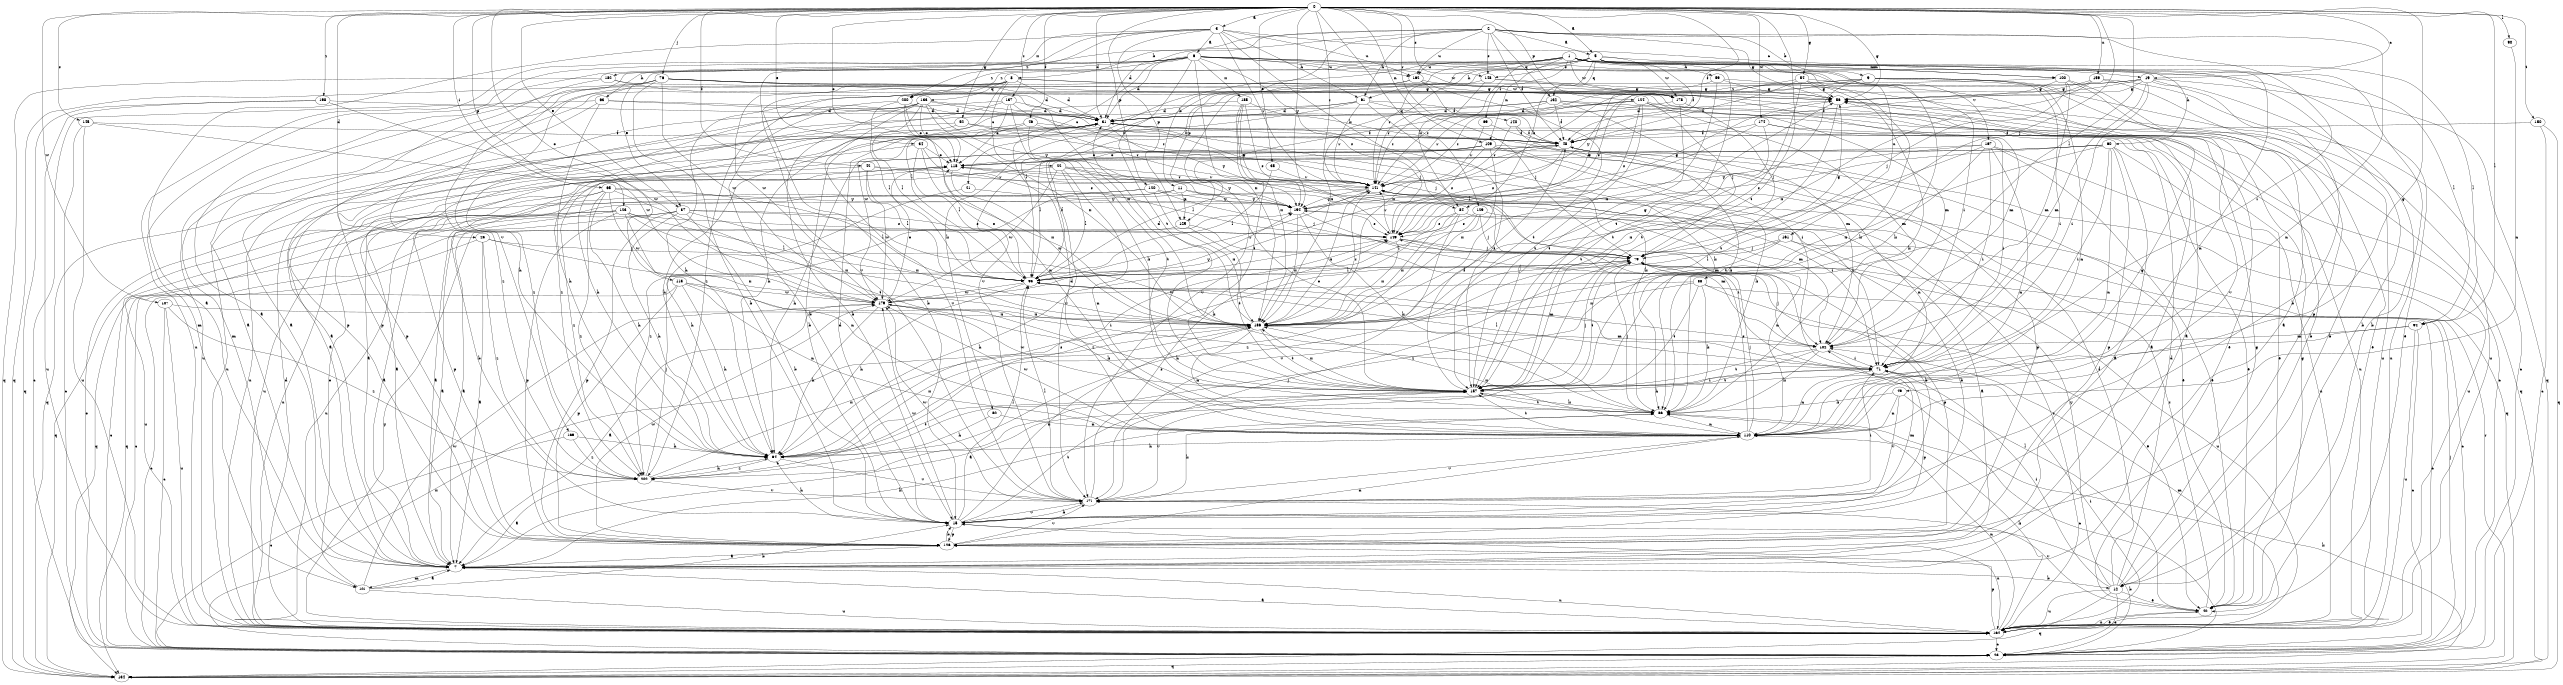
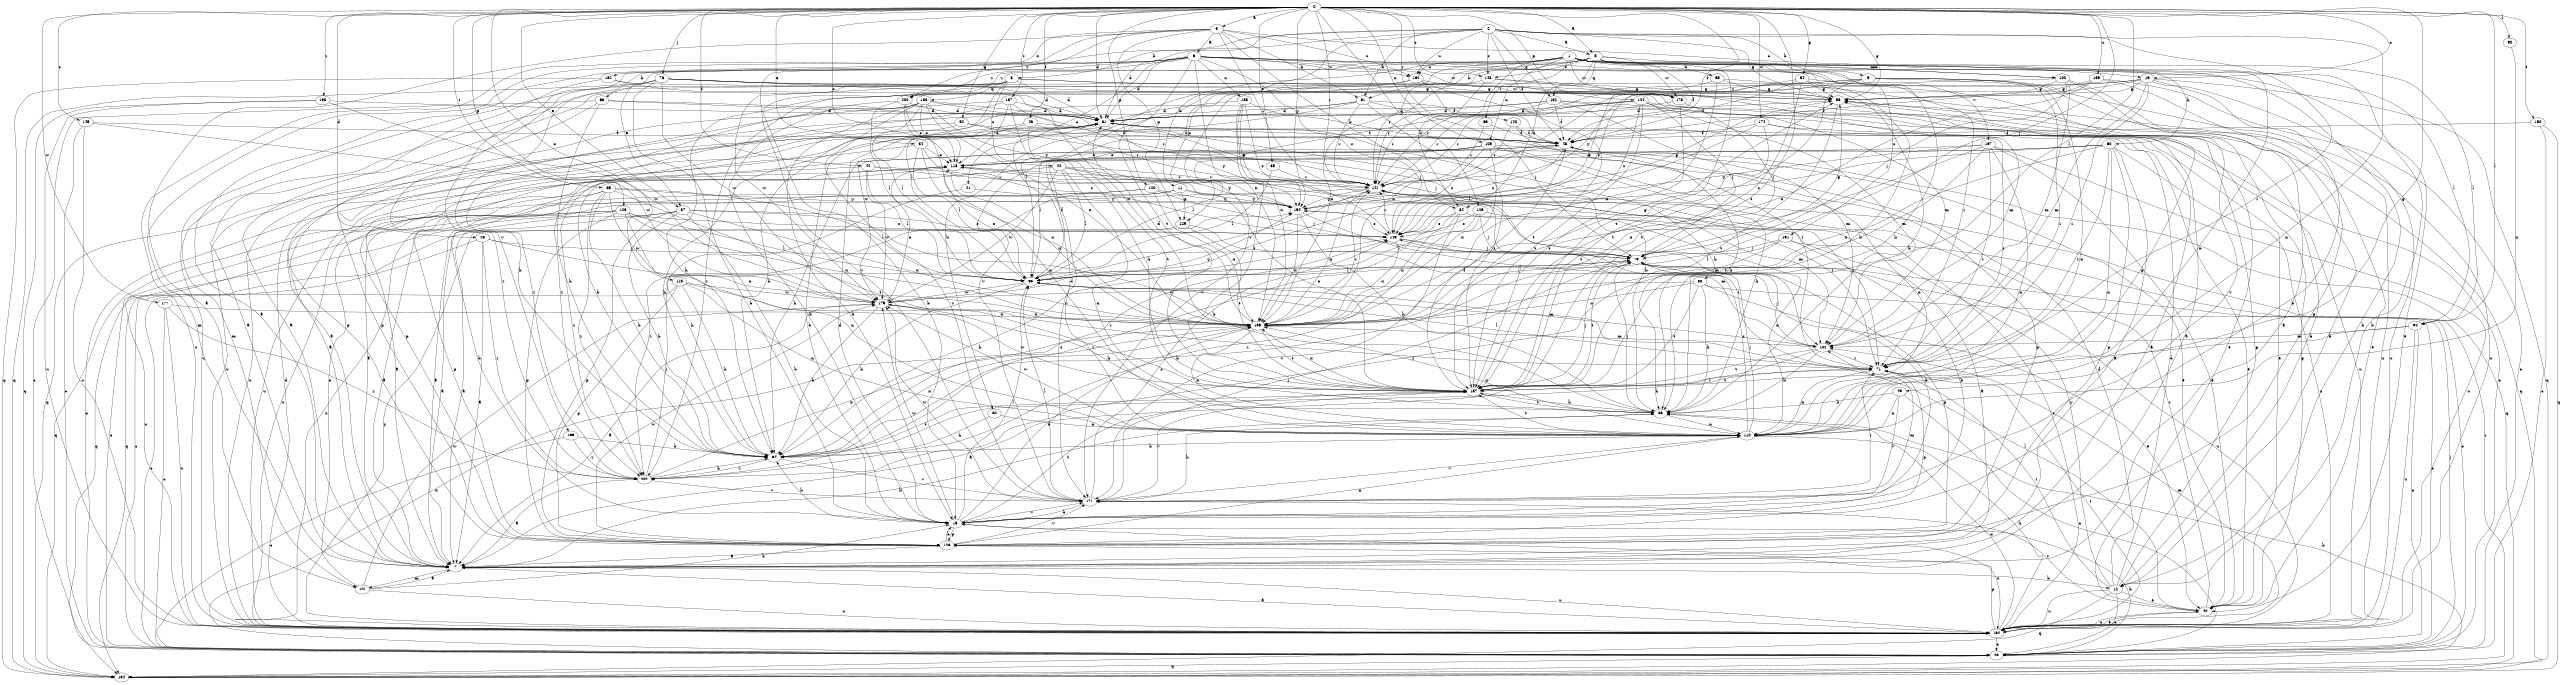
  strict digraph {
    0
    3
    5
    19
    25
    31
    34
    35
    37
    42
    46
    48
    49
    52
    54
    56
    65
    76
    79
    88
    90
    94
    109
    113
    118
    120
    123
    124
    129
    137
    140
    141
    145
    148
    150
    157
    159
    174
-   177 [label=107]
+   177
    194
    198
    84
    125
    162
    200
    61
    6
    7
    171
    182
    100
    178
    110
    132
    12
    86
    71
    164
    102
    134
    15
    64
    186
    202
    23
    40
    126
    149
    95
    179
    1
    59
    60
    69
    80
    161
    167
    2
    8
    9
    11
    169
    101
    22
    133
    21
    63
    185
    0 -> 3 [label=a]
    0 -> 5 [label=a]
    0 -> 19 [label=c]
    0 -> 25 [label=d]
    0 -> 31 [label=d]
    0 -> 34 [label=e]
    0 -> 35 [label=e]
    0 -> 37 [label=e]
    0 -> 42 [label=f]
    0 -> 46 [label=f]
    0 -> 48 [label=f]
    0 -> 49 [label=g]
    0 -> 52 [label=g]
    0 -> 54 [label=g]
    0 -> 56 [label=g]
    0 -> 65 [label=i]
    0 -> 76 [label=j]
    0 -> 79 [label=j]
    0 -> 88 [label=l]
    0 -> 90 [label=l]
    0 -> 94 [label=l]
    0 -> 109 [label=n]
    0 -> 113 [label=o]
    0 -> 118 [label=o]
    0 -> 120 [label=p]
    0 -> 123 [label=p]
    0 -> 124 [label=p]
    0 -> 129 [label=q]
    0 -> 137 [label=r]
    0 -> 140 [label=r]
    0 -> 141 [label=r]
    0 -> 145 [label=s]
    0 -> 148 [label=s]
    0 -> 150 [label=t]
    0 -> 157 [label=t]
    0 -> 159 [label=u]
    0 -> 174 [label=w]
    0 -> 177 [label=w]
    0 -> 194 [label=y]
    0 -> 198 [label=z]
    3 -> 19 [label=c]
    3 -> 141 [label=r]
    3 -> 84 [label=k]
    3 -> 125 [label=p]
    3 -> 162 [label=u]
    3 -> 200 [label=z]
    3 -> 61 [label=h]
    3 -> 6 [label=a]
    3 -> 7 [label=a]
    3 -> 171 [label=v]
    3 -> 182 [label=x]
    5 -> 48 [label=f]
    5 -> 94 [label=l]
    5 -> 141 [label=r]
    5 -> 148 [label=s]
    5 -> 84 [label=k]
    5 -> 61 [label=h]
    5 -> 171 [label=v]
    5 -> 100 [label=m]
    5 -> 178 [label=w]
    5 -> 110 [label=n]
    5 -> 132 [label=q]
    5 -> 12 [label=b]
    5 -> 86 [label=k]
    19 -> 56 [label=g]
    19 -> 194 [label=y]
    19 -> 171 [label=v]
    19 -> 71 [label=i]
    19 -> 164 [label=u]
    19 -> 102 [label=m]
    19 -> 134 [label=q]
    19 -> 15 [label=b]
    19 -> 64 [label=h]
    25 -> 79 [label=j]
    25 -> 7 [label=a]
    25 -> 186 [label=x]
    25 -> 202 [label=z]
    25 -> 23 [label=c]
    31 -> 48 [label=f]
    31 -> 194 [label=y]
    31 -> 86 [label=k]
    31 -> 134 [label=q]
    31 -> 64 [label=h]
    31 -> 40 [label=e]
    31 -> 126 [label=p]
    34 -> 118 [label=o]
    34 -> 164 [label=u]
    34 -> 186 [label=x]
    34 -> 149 [label=s]
    34 -> 95 [label=l]
    35 -> 141 [label=r]
    35 -> 95 [label=l]
    37 -> 7 [label=a]
    37 -> 86 [label=k]
    37 -> 134 [label=q]
    37 -> 15 [label=b]
    37 -> 64 [label=h]
    37 -> 186 [label=x]
    37 -> 126 [label=p]
    37 -> 149 [label=s]
    42 -> 141 [label=r]
    42 -> 164 [label=u]
    42 -> 102 [label=m]
    42 -> 95 [label=l]
    42 -> 179 [label=w]
    46 -> 48 [label=f]
    46 -> 141 [label=r]
    46 -> 157 [label=t]
    46 -> 164 [label=u]
    46 -> 15 [label=b]
    48 -> 118 [label=o]
    48 -> 7 [label=a]
    48 -> 134 [label=q]
    48 -> 40 [label=e]
    48 -> 149 [label=s]
    49 -> 171 [label=v]
    49 -> 110 [label=n]
    49 -> 86 [label=k]
    49 -> 23 [label=c]
    52 -> 48 [label=f]
    52 -> 79 [label=j]
    52 -> 7 [label=a]
    52 -> 64 [label=h]
    54 -> 48 [label=f]
    54 -> 56 [label=g]
    54 -> 157 [label=t]
    54 -> 171 [label=v]
    54 -> 86 [label=k]
    54 -> 149 [label=s]
    56 -> 31 [label=d]
    56 -> 157 [label=t]
    56 -> 134 [label=q]
    65 -> 157 [label=t]
    65 -> 194 [label=y]
    65 -> 15 [label=b]
    65 -> 64 [label=h]
    65 -> 202 [label=z]
    65 -> 126 [label=p]
    65 -> 95 [label=l]
    65 -> 179 [label=w]
    76 -> 31 [label=d]
    76 -> 56 [label=g]
    76 -> 102 [label=m]
    76 -> 134 [label=q]
    76 -> 15 [label=b]
    76 -> 64 [label=h]
    76 -> 202 [label=z]
    76 -> 40 [label=e]
    76 -> 179 [label=w]
    79 -> 56 [label=g]
    79 -> 157 [label=t]
    79 -> 164 [label=u]
    79 -> 64 [label=h]
    79 -> 126 [label=p]
    79 -> 95 [label=l]
    88 -> 157 [label=t]
    88 -> 86 [label=k]
    88 -> 186 [label=x]
    88 -> 23 [label=c]
    88 -> 40 [label=e]
    88 -> 179 [label=w]
    90 -> 110 [label=n]
    94 -> 164 [label=u]
    94 -> 102 [label=m]
    94 -> 64 [label=h]
    94 -> 23 [label=c]
    109 -> 118 [label=o]
    109 -> 110 [label=n]
    109 -> 86 [label=k]
    109 -> 64 [label=h]
    109 -> 186 [label=x]
    109 -> 126 [label=p]
    109 -> 149 [label=s]
    109 -> 95 [label=l]
    113 -> 110 [label=n]
    113 -> 71 [label=i]
    113 -> 64 [label=h]
    113 -> 23 [label=c]
    113 -> 126 [label=p]
    113 -> 179 [label=w]
    118 -> 141 [label=r]
    118 -> 71 [label=i]
    118 -> 186 [label=x]
    118 -> 202 [label=z]
    120 -> 79 [label=j]
    120 -> 194 [label=y]
    120 -> 164 [label=u]
    120 -> 134 [label=q]
    120 -> 186 [label=x]
    123 -> 7 [label=a]
    123 -> 110 [label=n]
    123 -> 164 [label=u]
    123 -> 186 [label=x]
    123 -> 23 [label=c]
    123 -> 126 [label=p]
    123 -> 149 [label=s]
    123 -> 95 [label=l]
    124 -> 31 [label=d]
    124 -> 79 [label=j]
    124 -> 141 [label=r]
    124 -> 157 [label=t]
    124 -> 7 [label=a]
    124 -> 171 [label=v]
    124 -> 102 [label=m]
    124 -> 149 [label=s]
    129 -> 79 [label=j]
    129 -> 110 [label=n]
    129 -> 202 [label=z]
    129 -> 149 [label=s]
    129 -> 95 [label=l]
    137 -> 31 [label=d]
    137 -> 118 [label=o]
    137 -> 141 [label=r]
    137 -> 86 [label=k]
    137 -> 202 [label=z]
    137 -> 126 [label=p]
    140 -> 48 [label=f]
    140 -> 141 [label=r]
    140 -> 86 [label=k]
    141 -> 194 [label=y]
    141 -> 7 [label=a]
    141 -> 186 [label=x]
    145 -> 48 [label=f]
    145 -> 164 [label=u]
    145 -> 23 [label=c]
    145 -> 179 [label=w]
    148 -> 56 [label=g]
    148 -> 141 [label=r]
    148 -> 102 [label=m]
    148 -> 186 [label=x]
    150 -> 48 [label=f]
    150 -> 134 [label=q]
    150 -> 23 [label=c]
    157 -> 48 [label=f]
    157 -> 79 [label=j]
    157 -> 118 [label=o]
    157 -> 171 [label=v]
    157 -> 86 [label=k]
    157 -> 71 [label=i]
    157 -> 186 [label=x]
    157 -> 179 [label=w]
    159 -> 48 [label=f]
    159 -> 56 [label=g]
    159 -> 186 [label=x]
    159 -> 23 [label=c]
    159 -> 126 [label=p]
    174 -> 48 [label=f]
    174 -> 157 [label=t]
    174 -> 7 [label=a]
    174 -> 71 [label=i]
    174 -> 95 [label=l]
    177 -> 164 [label=u]
    177 -> 186 [label=x]
    177 -> 202 [label=z]
    177 -> 23 [label=c]
    194 -> 56 [label=g]
    194 -> 86 [label=k]
    194 -> 71 [label=i]
    194 -> 186 [label=x]
    194 -> 149 [label=s]
    198 -> 31 [label=d]
    198 -> 164 [label=u]
    198 -> 134 [label=q]
    198 -> 179 [label=w]
    84 -> 7 [label=a]
    84 -> 171 [label=v]
    84 -> 186 [label=x]
    84 -> 202 [label=z]
    84 -> 149 [label=s]
    125 -> 157 [label=t]
    125 -> 102 [label=m]
    125 -> 134 [label=q]
    162 -> 48 [label=f]
    162 -> 56 [label=g]
    162 -> 157 [label=t]
    162 -> 15 [label=b]
    162 -> 95 [label=l]
    200 -> 31 [label=d]
    200 -> 118 [label=o]
    200 -> 110 [label=n]
    200 -> 15 [label=b]
    200 -> 95 [label=l]
    61 -> 31 [label=d]
    61 -> 79 [label=j]
    61 -> 141 [label=r]
    61 -> 157 [label=t]
    61 -> 64 [label=h]
    61 -> 40 [label=e]
    61 -> 179 [label=w]
    6 -> 31 [label=d]
    6 -> 157 [label=t]
    6 -> 162 [label=u]
    6 -> 200 [label=z]
    6 -> 7 [label=a]
    6 -> 178 [label=w]
    6 -> 12 [label=b]
    6 -> 86 [label=k]
    6 -> 71 [label=i]
    6 -> 164 [label=u]
    6 -> 186 [label=x]
    6 -> 40 [label=e]
    6 -> 149 [label=s]
    6 -> 101 [label=m]
    6 -> 21 [label=c]
    6 -> 63 [label=h]
    6 -> 185 [label=x]
    7 -> 12 [label=b]
    7 -> 86 [label=k]
    7 -> 164 [label=u]
    7 -> 101 [label=m]
    171 -> 79 [label=j]
    171 -> 86 [label=k]
    171 -> 71 [label=i]
    171 -> 15 [label=b]
    171 -> 149 [label=s]
    171 -> 95 [label=l]
    171 -> 179 [label=w]
    182 -> 56 [label=g]
    182 -> 7 [label=a]
    182 -> 134 [label=q]
    182 -> 186 [label=x]
    100 -> 56 [label=g]
    100 -> 79 [label=j]
    100 -> 7 [label=a]
    100 -> 102 [label=m]
    100 -> 202 [label=z]
    100 -> 40 [label=e]
    178 -> 79 [label=j]
    178 -> 141 [label=r]
    178 -> 157 [label=t]
    110 -> 31 [label=d]
    110 -> 56 [label=g]
    110 -> 79 [label=j]
    110 -> 157 [label=t]
    110 -> 171 [label=v]
    110 -> 64 [label=h]
    110 -> 186 [label=x]
    110 -> 149 [label=s]
    110 -> 179 [label=w]
    132 -> 31 [label=d]
    132 -> 48 [label=f]
    132 -> 141 [label=r]
    132 -> 7 [label=a]
    132 -> 164 [label=u]
    132 -> 102 [label=m]
    132 -> 23 [label=c]
    12 -> 31 [label=d]
    12 -> 48 [label=f]
    12 -> 56 [label=g]
    12 -> 194 [label=y]
    12 -> 71 [label=i]
    12 -> 164 [label=u]
    12 -> 134 [label=q]
    12 -> 23 [label=c]
    12 -> 40 [label=e]
    86 -> 79 [label=j]
    86 -> 157 [label=t]
    86 -> 110 [label=n]
    71 -> 157 [label=t]
    71 -> 110 [label=n]
    71 -> 126 [label=p]
    71 -> 95 [label=l]
    164 -> 31 [label=d]
    164 -> 141 [label=r]
    164 -> 194 [label=y]
    164 -> 7 [label=a]
    164 -> 110 [label=n]
    164 -> 86 [label=k]
    164 -> 71 [label=i]
    164 -> 102 [label=m]
    164 -> 23 [label=c]
    164 -> 40 [label=e]
    164 -> 126 [label=p]
    102 -> 79 [label=j]
    102 -> 157 [label=t]
    102 -> 7 [label=a]
    102 -> 86 [label=k]
    102 -> 71 [label=i]
    134 -> 141 [label=r]
    134 -> 86 [label=k]
    15 -> 31 [label=d]
    15 -> 157 [label=t]
    15 -> 171 [label=v]
    15 -> 164 [label=u]
    15 -> 102 [label=m]
    15 -> 64 [label=h]
    15 -> 186 [label=x]
    15 -> 126 [label=p]
    15 -> 95 [label=l]
    15 -> 179 [label=w]
    64 -> 157 [label=t]
    64 -> 171 [label=v]
    64 -> 186 [label=x]
    64 -> 202 [label=z]
    64 -> 149 [label=s]
    186 -> 31 [label=d]
    186 -> 56 [label=g]
    186 -> 141 [label=r]
    186 -> 157 [label=t]
    186 -> 110 [label=n]
    186 -> 102 [label=m]
    202 -> 79 [label=j]
    202 -> 7 [label=a]
    202 -> 171 [label=v]
    202 -> 64 [label=h]
    202 -> 186 [label=x]
    23 -> 79 [label=j]
    23 -> 118 [label=o]
    23 -> 134 [label=q]
    23 -> 15 [label=b]
    23 -> 186 [label=x]
    40 -> 56 [label=g]
    40 -> 141 [label=r]
    40 -> 171 [label=v]
    40 -> 164 [label=u]
    40 -> 95 [label=l]
    126 -> 7 [label=a]
    126 -> 171 [label=v]
    126 -> 110 [label=n]
    126 -> 15 [label=b]
    126 -> 179 [label=w]
    149 -> 79 [label=j]
    149 -> 141 [label=r]
    149 -> 15 [label=b]
    149 -> 64 [label=h]
    149 -> 186 [label=x]
    95 -> 48 [label=f]
    95 -> 118 [label=o]
    95 -> 141 [label=r]
    95 -> 102 [label=m]
    95 -> 64 [label=h]
    95 -> 179 [label=w]
    179 -> 118 [label=o]
    179 -> 194 [label=y]
    179 -> 7 [label=a]
    179 -> 86 [label=k]
    179 -> 64 [label=h]
    179 -> 186 [label=x]
    1 -> 37 [label=e]
    1 -> 94 [label=l]
    1 -> 109 [label=n]
    1 -> 157 [label=t]
    1 -> 84 [label=k]
    1 -> 125 [label=p]
    1 -> 162 [label=u]
    1 -> 200 [label=z]
    1 -> 100 [label=m]
    1 -> 178 [label=w]
    1 -> 59 [label=h]
    1 -> 60 [label=h]
    1 -> 69 [label=i]
    1 -> 80 [label=k]
    1 -> 161 [label=u]
    1 -> 167 [label=v]
    59 -> 56 [label=g]
    59 -> 141 [label=r]
    59 -> 164 [label=u]
    59 -> 186 [label=x]
    60 -> 118 [label=o]
    60 -> 7 [label=a]
    60 -> 110 [label=n]
    60 -> 71 [label=i]
    60 -> 164 [label=u]
    60 -> 186 [label=x]
    60 -> 126 [label=p]
    60 -> 149 [label=s]
    60 -> 95 [label=l]
    69 -> 48 [label=f]
    69 -> 141 [label=r]
    80 -> 110 [label=n]
    80 -> 64 [label=h]
    161 -> 79 [label=j]
    161 -> 15 [label=b]
    161 -> 202 [label=z]
    161 -> 23 [label=c]
    161 -> 95 [label=l]
    167 -> 118 [label=o]
    167 -> 157 [label=t]
    167 -> 194 [label=y]
    167 -> 110 [label=n]
    167 -> 71 [label=i]
    167 -> 164 [label=u]
    167 -> 186 [label=x]
    167 -> 40 [label=e]
    2 -> 5 [label=a]
    2 -> 31 [label=d]
    2 -> 48 [label=f]
    2 -> 56 [label=g]
    2 -> 148 [label=s]
    2 -> 162 [label=u]
    2 -> 61 [label=h]
    2 -> 110 [label=n]
    2 -> 132 [label=q]
    2 -> 71 [label=i]
    2 -> 8 [label=b]
    2 -> 9 [label=b]
    2 -> 11 [label=b]
    2 -> 169 [label=v]
    8 -> 31 [label=d]
    8 -> 7 [label=a]
    8 -> 178 [label=w]
    8 -> 12 [label=b]
    8 -> 164 [label=u]
    8 -> 95 [label=l]
    8 -> 179 [label=w]
    8 -> 101 [label=m]
    8 -> 22 [label=c]
    8 -> 133 [label=q]
    9 -> 157 [label=t]
    9 -> 200 [label=z]
    9 -> 110 [label=n]
    9 -> 12 [label=b]
    9 -> 71 [label=i]
    9 -> 164 [label=u]
    9 -> 186 [label=x]
    9 -> 149 [label=s]
    11 -> 194 [label=y]
    11 -> 125 [label=p]
    11 -> 7 [label=a]
    11 -> 102 [label=m]
    11 -> 202 [label=z]
    169 -> 64 [label=h]
    169 -> 202 [label=z]
    169 -> 23 [label=c]
    101 -> 118 [label=o]
    101 -> 7 [label=a]
    101 -> 164 [label=u]
    101 -> 15 [label=b]
    101 -> 179 [label=w]
    22 -> 141 [label=r]
    22 -> 194 [label=y]
    22 -> 7 [label=a]
    22 -> 110 [label=n]
    22 -> 71 [label=i]
    22 -> 95 [label=l]
    22 -> 179 [label=w]
    133 -> 31 [label=d]
    133 -> 79 [label=j]
    133 -> 118 [label=o]
    133 -> 194 [label=y]
    133 -> 171 [label=v]
    133 -> 164 [label=u]
    133 -> 15 [label=b]
    133 -> 186 [label=x]
    133 -> 202 [label=z]
    133 -> 95 [label=l]
    21 -> 194 [label=y]
    21 -> 64 [label=h]
    63 -> 31 [label=d]
    63 -> 86 [label=k]
    63 -> 64 [label=h]
    63 -> 23 [label=c]
    63 -> 126 [label=p]
    185 -> 31 [label=d]
    185 -> 157 [label=t]
    185 -> 194 [label=y]
    185 -> 71 [label=i]
    185 -> 186 [label=x]
    185 -> 149 [label=s]
  }
